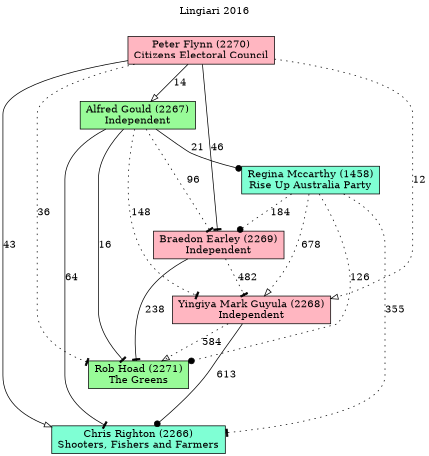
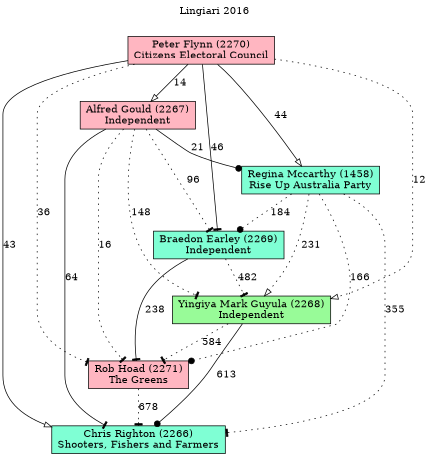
  digraph {
    label="Lingiari 2016"
    labelloc=t
    mclimit=10
    node [fillcolor=lightpink shape=box style=filled]
    edge [arrowhead=tee style=dotted]
    n1 [fillcolor=aquamarine label="Chris Righton (2266)\nShooters, Fishers and Farmers"]
-   n2 [fillcolor=palegreen label="Rob Hoad (2271)\nThe Greens"]
-   n3 [label="Yingiya Mark Guyula (2268)\nIndependent"]
-   n4 [label="Braedon Earley (2269)\nIndependent"]
+   n2 [label="Rob Hoad (2271)\nThe Greens"]
+   n3 [fillcolor=palegreen label="Yingiya Mark Guyula (2268)\nIndependent"]
+   n4 [fillcolor=aquamarine label="Braedon Earley (2269)\nIndependent"]
    n5 [fillcolor=aquamarine label="Regina Mccarthy (1458)\nRise Up Australia Party"]
-   n6 [fillcolor=palegreen label="Alfred Gould (2267)\nIndependent"]
+   n6 [label="Alfred Gould (2267)\nIndependent"]
    n7 [label="Peter Flynn (2270)\nCitizens Electoral Council"]
+   n2 -> n1 [label=678]
    n3 -> n1 [arrowhead=dot label=613 style=solid]
-   n3 -> n2 [arrowhead=onormal label=584]
+   n3 -> n2 [label=584]
    n4 -> n2 [label=238 style=solid]
    n4 -> n3 [label=482]
    n5 -> n1 [label=355]
-   n5 -> n2 [arrowhead=dot label=126]
-   n5 -> n3 [arrowhead=onormal label=678]
+   n5 -> n2 [arrowhead=dot label=166]
+   n5 -> n3 [arrowhead=onormal label=231]
    n5 -> n4 [arrowhead=dot label=184]
    n6 -> n1 [label=64 style=solid]
-   n6 -> n2 [label=16 style=solid]
+   n6 -> n2 [label=16]
    n6 -> n3 [label=148]
    n6 -> n4 [label=96]
    n6 -> n5 [arrowhead=dot label=21 style=solid]
    n7 -> n1 [arrowhead=onormal label=43 style=solid]
    n7 -> n2 [label=36]
    n7 -> n3 [arrowhead=onormal label=12]
    n7 -> n4 [label=46 style=solid]
+   n7 -> n5 [arrowhead=onormal label=44 style=solid]
    n7 -> n6 [arrowhead=onormal label=14 style=solid]
  }
